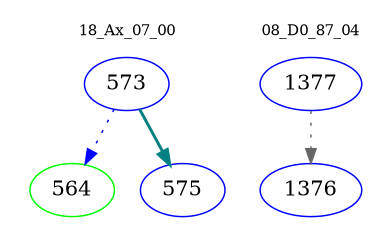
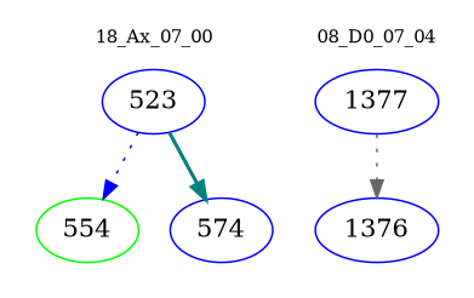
  digraph {
    fontname="DejaVu Serif"
    node [color=blue fontname="DejaVu Serif"]
    edge [fontname="DejaVu Serif" style=dotted]
-   n1 [label=573]
-   n2 [color=green label=564]
-   n3 [label=575]
+   n1 [label=523]
+   n2 [color=green label=554]
+   n3 [label=574]
    n4 [label=1377]
    n5 [label=1376]
    subgraph cluster_1 {
      color=white
      fontsize=10
      label="18_Ax_07_00"
      n1
      n2
      n3
    }
    subgraph cluster_2 {
      color=white
      fontsize=10
-     label="08_D0_87_04"
+     label="08_D0_07_04"
      n4
      n5
    }
    n1 -> n2 [color=blue]
    n1 -> n3 [color=teal style=bold]
    n4 -> n5 [color=gray40]
  }
